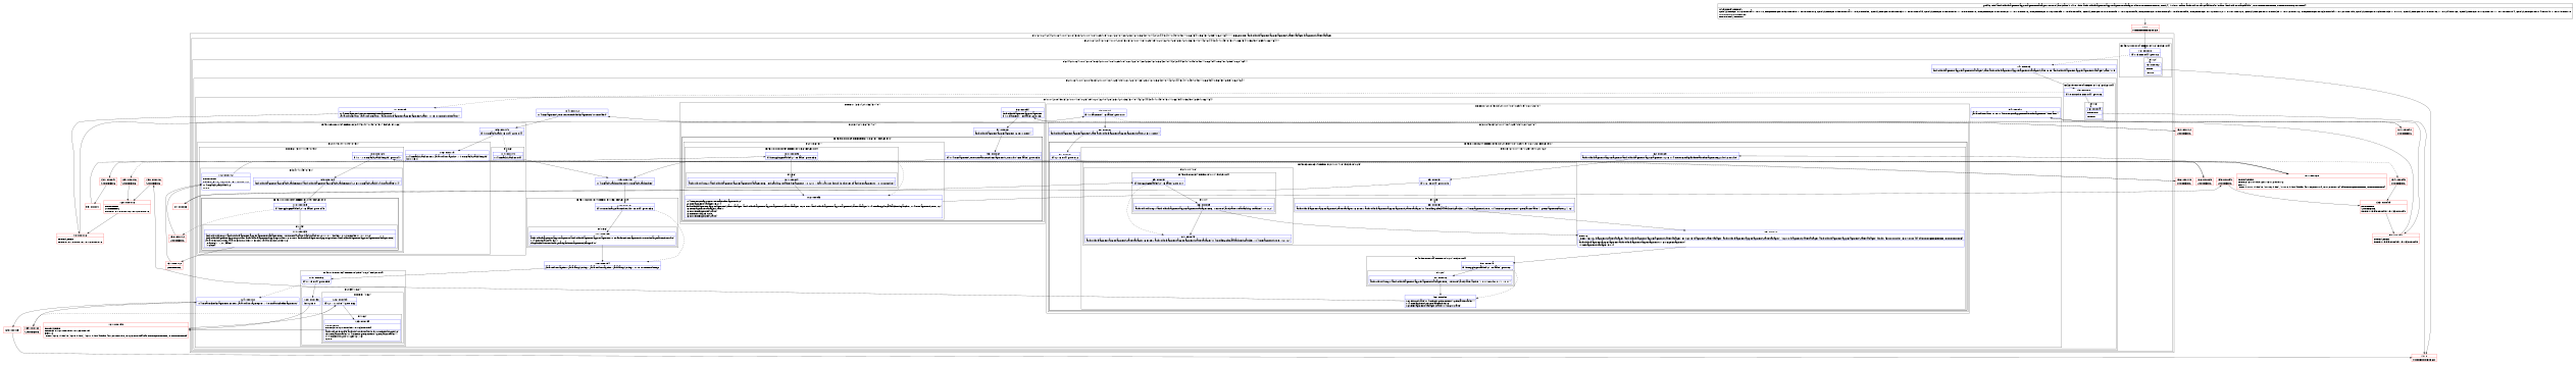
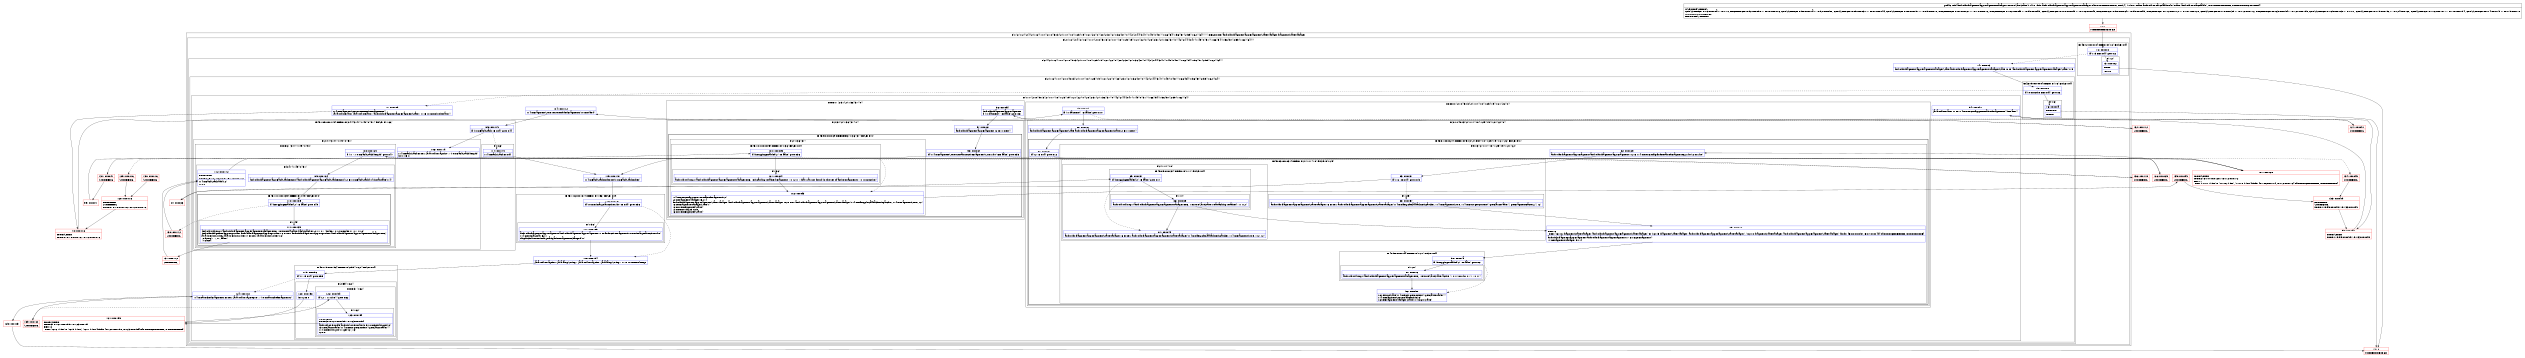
  digraph {
    node [color=blue shape=record]
    n1 [label="{73\:\ 0x0002|LOOP\l|return\l}"]
    n2 [label="{72\:\ 0x0000|if (r15 == null) goto L2\l}"]
    n3 [label="{76\:\ 0x000a|RETURN\l|return\l}"]
    n4 [label="{75\:\ 0x0008|if (r0.mActive == null) goto L6\l}"]
    n5 [label="{86\:\ 0x0039|android.util.Log.v(androidx.fragment.app.FragmentManager.TAG, \"restoreSaveState: re\-attaching retained \" + r12)\l}"]
    n6 [label="{85\:\ 0x0037|if (isLoggingEnabled(2) != false) goto L17\l}"]
    n7 [label="{87\:\ 0x004d|androidx.fragment.app.FragmentStateManager r6 = new androidx.fragment.app.FragmentStateManager(r14.mLifecycleCallbacksDispatcher, r14.mFragmentStore, r12, r2)\l}"]
    n8 [label="{88\:\ 0x0057|androidx.fragment.app.FragmentStateManager r6 = new androidx.fragment.app.FragmentStateManager(r14.mLifecycleCallbacksDispatcher, r14.mFragmentStore, r14.mHost.getContext().getClassLoader(), getFragmentFactory(), r2)\l}"]
    n9 [label="{83\:\ 0x0031|if (r12 != null) goto L15\l}"]
    n10 [label="{91\:\ 0x007c|android.util.Log.v(androidx.fragment.app.FragmentManager.TAG, \"restoreSaveState: active (\" + r7.mWho + \"): \" + r7)\l}"]
    n11 [label="{90\:\ 0x007a|if (isLoggingEnabled(2) != false) goto L21\l}"]
    n12 [label="{82\:\ 0x0029|androidx.fragment.app.Fragment androidx.fragment.app.Fragment r12 = r14.mNonConfig.findRetainedFragmentByWho(r2.mWho)\l}"]
    n13 [label="{89\:\ 0x0070|PHI: r6 \l  PHI: (r6v16 'fragmentStateManager' androidx.fragment.app.FragmentStateManager) = (r6v15 'fragmentStateManager' androidx.fragment.app.FragmentStateManager), (r6v18 'fragmentStateManager' androidx.fragment.app.FragmentStateManager) binds: [B:88:0x0057, B:87:0x004d] A[DONT_GENERATE, DONT_INLINE]\l|androidx.fragment.app.Fragment androidx.fragment.app.Fragment r7 = r6.getFragment()\lr7.mFragmentManager = r14\l}"]
    n14 [label="{92\:\ 0x0098|r6.restoreState(r14.mHost.getContext().getClassLoader())\lr14.mFragmentStore.makeActive(r6)\lr6.setFragmentManagerState(r14.mCurState)\l}"]
    n15 [label="{81\:\ 0x0027|if (r2 != null) goto L12\l}"]
    n16 [label="{80\:\ 0x0021|androidx.fragment.app.FragmentState androidx.fragment.app.FragmentState r2 = r1.next()\l}"]
    n17 [label="{79\:\ 0x001f|if (r1.hasNext() != false) goto L10\l}"]
    n18 [label="{101\:\ 0x00d7|android.util.Log.v(androidx.fragment.app.FragmentManager.TAG, \"Discarding retained Fragment \" + r2 + \" that was not found in the set of active Fragments \" + r0.mActive)\l}"]
    n19 [label="{100\:\ 0x00d5|if (isLoggingEnabled(2) != false) goto L36\l}"]
    n20 [label="{102\:\ 0x00f5|r14.mNonConfig.removeRetainedFragment(r2)\lr2.mFragmentManager = r14\landroidx.fragment.app.FragmentStateManager androidx.fragment.app.FragmentStateManager r6 = new androidx.fragment.app.FragmentStateManager(r14.mLifecycleCallbacksDispatcher, r14.mFragmentStore, r2)\lr6.setFragmentManagerState(1)\lr6.moveToExpectedState()\lr2.mRemoving = true\lr6.moveToExpectedState()\l}"]
    n21 [label="{98\:\ 0x00cf|if (r14.mFragmentStore.containsActiveFragment(r2.mWho) == false) goto L33\l}"]
    n22 [label="{97\:\ 0x00c1|androidx.fragment.app.Fragment r2 = r1.next()\l}"]
    n23 [label="{96\:\ 0x00bf|androidx.fragment.app.Fragment \lif (r1.hasNext() != false) goto L31\l}"]
    n24 [label="{111\:\ 0x013b|android.util.Log.v(androidx.fragment.app.FragmentManager.TAG, \"restoreAllState: back stack #\" + r1 + \" (index \" + r2.mIndex + \"): \" + r2)\landroidx.fragment.app.LogWriter androidx.fragment.app.LogWriter r6 = new androidx.fragment.app.LogWriter(androidx.fragment.app.FragmentManager.TAG)\ljava.io.PrintWriter java.io.PrintWriter r7 = new java.io.PrintWriter(r6)\lr2.dump(\"  \", r7, false)\lr7.close()\l}"]
    n25 [label="{110\:\ 0x0139|if (isLoggingEnabled(2) != false) goto L49\l}"]
    n26 [label="{109\:\ 0x012d|androidx.fragment.app.BackStackRecord androidx.fragment.app.BackStackRecord r2 = r0.mBackStack[r1].instantiate(r14)\l}"]
    n27 [label="{112\:\ 0x0172|LOOP_END\lLOOP:2: B:107:0x0128\-\>B:112:0x0172\l|r14.mBackStack.add(r2)\lr1++\l}"]
    n28 [label="{108\:\ 0x012b|if (r1 \< r0.mBackStack.length) goto L47\l}"]
    n29 [label="{106\:\ 0x011d|r14.mBackStack = new java.util.ArrayList\<\>(r0.mBackStack.length)\lint r1 = 0\l}"]
    n30 [label="{114\:\ 0x017b|r14.mBackStack = null\l}"]
    n31 [label="{105\:\ 0x011b|if (r0.mBackStack != null) goto L44\l}"]
    n32 [label="{117\:\ 0x0189|androidx.fragment.app.Fragment androidx.fragment.app.Fragment r1 = findActiveFragment(r0.mPrimaryNavActiveWho)\lr14.mPrimaryNav = r1\ldispatchParentPrimaryNavigationFragmentChanged(r1)\l}"]
    n33 [label="{116\:\ 0x0187|if (r0.mPrimaryNavActiveWho != null) goto L56\l}"]
    n34 [label="{123\:\ 0x019f|LOOP_END\lLOOP:3: B:121:0x0199\-\>B:123:0x019f\l|android.os.Bundle android.os.Bundle r3 = r0.mResults.get(r2)\lr3.setClassLoader(r14.mHost.getContext().getClassLoader())\lr14.mResults.put(r1.get(r2), r3)\lr2++\l}"]
    n35 [label="{122\:\ 0x019d|if (r2 \< r1.size()) goto L62\l}"]
    n36 [label="{120\:\ 0x0198|int r2 = 0\l}"]
    n37 [label="{119\:\ 0x0196|if (r1 != null) goto L59\l}"]
    n38 [label="{77\:\ 0x000b|r14.mFragmentStore.resetActiveFragments()\ljava.util.Iterator java.util.Iterator\<androidx.fragment.app.FragmentState\> r1 = r0.mActive.iterator()\l}"]
    n39 [label="{94\:\ 0x00b1|java.util.Iterator r1 = r14.mNonConfig.getRetainedFragments().iterator()\l\l}"]
    n40 [label="{104\:\ 0x0112|r14.mFragmentStore.restoreAddedFragments(r0.mAdded)\l}"]
    n41 [label="{115\:\ 0x017e|r14.mBackStackIndex.set(r0.mBackStackIndex)\l}"]
    n42 [label="{118\:\ 0x0194|java.util.ArrayList\<java.lang.String\> java.util.ArrayList\<java.lang.String\> r1 = r0.mResultKeys\l}"]
    n43 [label="{124\:\ 0x01c0|r14.mLaunchedFragments = new java.util.ArrayDeque\<\>(r0.mLaunchedFragments)\l}"]
    n44 [label="{74\:\ 0x0003|androidx.fragment.app.FragmentManagerState androidx.fragment.app.FragmentManagerState r0 = (androidx.fragment.app.FragmentManagerState) r15\l}"]
    n45 [color=red label="{71\:\ ?|MTH_EXIT_BLOCK\l}"]
    n46 [color=red label="{84\:\ 0x0033}"]
    n47 [color=red label="{130\:\ 0x0016|SYNTHETIC\l}"]
    n48 [color=red label="{126\:\ 0x0029|SYNTHETIC\l}"]
    n49 [color=red label="{129\:\ 0x0016|SYNTHETIC\l}"]
    n50 [color=red label="{127\:\ 0x00b1|SYNTHETIC\l}"]
    n51 [color=red label="{135\:\ 0x00bb|SYNTHETIC\l}"]
    n52 [color=red label="{131\:\ 0x00d1|SYNTHETIC\l}"]
    n53 [color=red label="{134\:\ 0x00bb|SYNTHETIC\l}"]
    n54 [color=red label="{132\:\ 0x0112|SYNTHETIC\l}"]
    n55 [color=red label="{137\:\ 0x0172|SYNTHETIC\l}"]
    n56 [color=red label="{138\:\ 0x0172|SYNTHETIC\l}"]
    n57 [color=red label="{107\:\ 0x0128|LOOP_START\lLOOP:2: B:107:0x0128\-\>B:112:0x0172\lPHI: r1 \l  PHI: (r1v17 'i' int) = (r1v16 'i' int), (r1v18 'i' int) binds: [B:106:0x011d, B:112:0x0172] A[DONT_GENERATE, DONT_INLINE]\l}"]
    n58 [color=red label="{136\:\ 0x017e|SYNTHETIC\l}"]
    n59 [color=red label="{121\:\ 0x0199|LOOP_START\lLOOP:3: B:121:0x0199\-\>B:123:0x019f\lPHI: r2 \l  PHI: (r2v6 'i' int) = (r2v5 'i' int), (r2v7 'i' int) binds: [B:120:0x0198, B:123:0x019f] A[DONT_GENERATE, DONT_INLINE]\l}"]
    n60 [color=red label="{139\:\ 0x01c0|SYNTHETIC\l}"]
    n61 [color=red label="{78\:\ 0x0016|LOOP_START\lLOOP:0: B:78:0x0016\-\>B:128:0x0016\l}"]
    n62 [color=red label="{95\:\ 0x00bb|LOOP_START\lLOOP:1: B:95:0x00bb\-\>B:133:0x00bb\l}"]
    n63 [color=red label="{125\:\ 0x01c9}"]
    n64 [color=red label="{128\:\ 0x0016|LOOP_END\lSYNTHETIC\lLOOP:0: B:78:0x0016\-\>B:128:0x0016\l}"]
    n65 [color=red label="{99\:\ 0x00d1}"]
    n66 [color=red label="{133\:\ 0x00bb|LOOP_END\lSYNTHETIC\lLOOP:1: B:95:0x00bb\-\>B:133:0x00bb\l}"]
    n67 [color=red label="{70\:\ ?|MTH_ENTER_BLOCK\l}"]
    n68 [label="{public void androidx.fragment.app.FragmentManager.restoreSaveState((r14v0 'this' androidx.fragment.app.FragmentManager A[IMMUTABLE_TYPE, THIS]), (r15v0 'state' android.os.Parcelable A[D('state' android.os.Parcelable), IMMUTABLE_TYPE, METHOD_ARGUMENT]))  | USE_LINES_HINTS\lCROSS_EDGE: B:76:0x000a \-\> B:71:?, BACK_EDGE: B:92:0x0098 \-\> B:78:0x0016, CROSS_EDGE: B:90:0x007a \-\> B:92:0x0098, CROSS_EDGE: B:85:0x0037 \-\> B:87:0x004d, CROSS_EDGE: B:88:0x0057 \-\> B:89:0x0070, BACK_EDGE: B:81:0x0027 \-\> B:78:0x0016, BACK_EDGE: B:102:0x00f5 \-\> B:95:0x00bb, CROSS_EDGE: B:100:0x00d5 \-\> B:102:0x00f5, BACK_EDGE: B:98:0x00cf \-\> B:95:0x00bb, BACK_EDGE: B:112:0x0172 \-\> B:107:0x0128, CROSS_EDGE: B:110:0x0139 \-\> B:112:0x0172, BACK_EDGE: B:123:0x019f \-\> B:121:0x0199, CROSS_EDGE: B:125:0x01c9 \-\> B:71:?, CROSS_EDGE: B:119:0x0196 \-\> B:124:0x01c0, CROSS_EDGE: B:116:0x0187 \-\> B:118:0x0194, CROSS_EDGE: B:114:0x017b \-\> B:115:0x017e\lINLINE_NOT_NEEDED\lTYPE_VARS: EMPTY\l}" color=""]
    subgraph cluster_1 {
      label="R(1:(2:(1:2)|(2:4|(2:(1:6)|(11:7|(2:10|(5:13|(2:(1:17)|18)(1:25)|19|(1:21)|22)(0))|28|(2:31|(2:(1:36)|37)(0))|42|(2:44|(3:47|(1:49)(0)|51))(1:66)|54|(1:56)|57|(2:59|(1:62))|64))))) | DECL_VAR: androidx.fragment.app.FragmentStateManager fragmentStateManager\l"
      subgraph cluster_2 {
        label="R(2:(1:2)|(2:4|(2:(1:6)|(11:7|(2:10|(5:13|(2:(1:17)|18)(1:25)|19|(1:21)|22)(0))|28|(2:31|(2:(1:36)|37)(0))|42|(2:44|(3:47|(1:49)(0)|51))(1:66)|54|(1:56)|57|(2:59|(1:62))|64))))"
        subgraph cluster_3 {
          label="IF [B:72:0x0000] THEN: R(1:2) ELSE: null"
          n2
          subgraph cluster_4 {
            label="R(1:2)"
            n1
          }
        }
        subgraph cluster_5 {
          label="R(2:4|(2:(1:6)|(11:7|(2:10|(5:13|(2:(1:17)|18)(1:25)|19|(1:21)|22)(0))|28|(2:31|(2:(1:36)|37)(0))|42|(2:44|(3:47|(1:49)(0)|51))(1:66)|54|(1:56)|57|(2:59|(1:62))|64)))"
          n44
          subgraph cluster_6 {
            label="R(2:(1:6)|(11:7|(2:10|(5:13|(2:(1:17)|18)(1:25)|19|(1:21)|22)(0))|28|(2:31|(2:(1:36)|37)(0))|42|(2:44|(3:47|(1:49)(0)|51))(1:66)|54|(1:56)|57|(2:59|(1:62))|64))"
            subgraph cluster_7 {
              label="IF [B:75:0x0008] THEN: R(1:6) ELSE: null"
              n4
              subgraph cluster_8 {
                label="R(1:6)"
                n3
              }
            }
            subgraph cluster_9 {
              label="R(11:7|(2:10|(5:13|(2:(1:17)|18)(1:25)|19|(1:21)|22)(0))|28|(2:31|(2:(1:36)|37)(0))|42|(2:44|(3:47|(1:49)(0)|51))(1:66)|54|(1:56)|57|(2:59|(1:62))|64)"
              n38
              n39
              n40
              n41
              n42
              n43
              subgraph cluster_10 {
                label="LOOP:0: (2:10|(5:13|(2:(1:17)|18)(1:25)|19|(1:21)|22)(0))"
                n17
                subgraph cluster_11 {
                  label="R(2:10|(5:13|(2:(1:17)|18)(1:25)|19|(1:21)|22)(0))"
                  n16
                  subgraph cluster_12 {
                    label="IF [B:81:0x0027] THEN: R(5:13|(2:(1:17)|18)(1:25)|19|(1:21)|22) ELSE: R(0)"
                    n15
                    subgraph cluster_13 {
                      label="R(5:13|(2:(1:17)|18)(1:25)|19|(1:21)|22)"
                      n12
                      n13
                      n14
                      subgraph cluster_14 {
                        label="IF [B:83:0x0031] THEN: R(2:(1:17)|18) ELSE: R(1:25)"
                        n9
                        subgraph cluster_15 {
                          label="R(2:(1:17)|18)"
                          n7
                          subgraph cluster_16 {
                            label="IF [B:85:0x0037] THEN: R(1:17) ELSE: null"
                            n6
                            subgraph cluster_17 {
                              label="R(1:17)"
                              n5
                            }
                          }
                        }
                        subgraph cluster_18 {
                          label="R(1:25)"
                          n8
                        }
                      }
                      subgraph cluster_19 {
                        label="IF [B:90:0x007a] THEN: R(1:21) ELSE: null"
                        n11
                        subgraph cluster_20 {
                          label="R(1:21)"
                          n10
                        }
                      }
                    }
                    subgraph cluster_21 {
                      label="R(0)"
                    }
                  }
                }
              }
              subgraph cluster_22 {
                label="LOOP:1: (2:31|(2:(1:36)|37)(0))"
                n23
                subgraph cluster_23 {
                  label="R(2:31|(2:(1:36)|37)(0))"
                  n22
                  subgraph cluster_24 {
                    label="IF [B:98:0x00cf] THEN: R(2:(1:36)|37) ELSE: R(0)"
                    n21
                    subgraph cluster_25 {
                      label="R(2:(1:36)|37)"
                      n20
                      subgraph cluster_26 {
                        label="IF [B:100:0x00d5] THEN: R(1:36) ELSE: null"
                        n19
                        subgraph cluster_27 {
                          label="R(1:36)"
                          n18
                        }
                      }
                    }
                    subgraph cluster_28 {
                      label="R(0)"
                    }
                  }
                }
              }
              subgraph cluster_29 {
                label="IF [B:105:0x011b] THEN: R(2:44|(3:47|(1:49)(0)|51)) ELSE: R(1:66)"
                n31
                subgraph cluster_30 {
                  label="R(2:44|(3:47|(1:49)(0)|51))"
                  n29
                  subgraph cluster_31 {
                    label="LOOP:2: (3:47|(1:49)(0)|51)"
                    n28
                    subgraph cluster_32 {
                      label="R(3:47|(1:49)(0)|51)"
                      n26
                      n27
                      subgraph cluster_33 {
                        label="IF [B:110:0x0139] THEN: R(1:49) ELSE: R(0)"
                        n25
                        subgraph cluster_34 {
                          label="R(1:49)"
                          n24
                        }
                        subgraph cluster_35 {
                          label="R(0)"
                        }
                      }
                    }
                  }
                }
                subgraph cluster_36 {
                  label="R(1:66)"
                  n30
                }
              }
              subgraph cluster_37 {
                label="IF [B:116:0x0187] THEN: R(1:56) ELSE: null"
                n33
                subgraph cluster_38 {
                  label="R(1:56)"
                  n32
                }
              }
              subgraph cluster_39 {
                label="IF [B:119:0x0196] THEN: R(2:59|(1:62)) ELSE: null"
                n37
                subgraph cluster_40 {
                  label="R(2:59|(1:62))"
                  n36
                  subgraph cluster_41 {
                    label="LOOP:3: (1:62)"
                    n35
                    subgraph cluster_42 {
                      label="R(1:62)"
                      n34
                    }
                  }
                }
              }
            }
          }
        }
      }
    }
    n1 -> n45
    n2 -> n1
    n2 -> n44 [style=dashed]
    n3 -> n45
    n4 -> n3
    n4 -> n38 [style=dashed]
    n5 -> n7
    n5 -> n13
    n6 -> n5
    n6 -> n7 [style=dashed]
    n8 -> n13
    n9 -> n8 [style=dashed]
    n9 -> n46
    n10 -> n14
    n11 -> n10
    n11 -> n14 [style=dashed]
    n12 -> n9
    n13 -> n11
-   n14 -> n47
    n15 -> n48
    n15 -> n49 [style=dashed]
    n16 -> n15
    n17 -> n16
    n17 -> n50 [style=dashed]
    n18 -> n20
    n19 -> n18
    n19 -> n20 [style=dashed]
    n20 -> n51
    n21 -> n52
    n21 -> n53 [style=dashed]
    n22 -> n21
    n23 -> n22
    n23 -> n54 [style=dashed]
    n24 -> n55
    n25 -> n24
    n25 -> n56 [style=dashed]
    n26 -> n25
    n27 -> n57
    n28 -> n26
    n28 -> n58 [style=dashed]
    n29 -> n57
    n30 -> n41
    n31 -> n29
    n31 -> n30 [style=dashed]
    n32 -> n42
    n33 -> n32
    n33 -> n42 [style=dashed]
    n34 -> n59
    n35 -> n34
    n35 -> n60 [style=dashed]
    n36 -> n59
    n37 -> n36
    n37 -> n43 [style=dashed]
    n38 -> n61
    n39 -> n62
    n40 -> n31
    n41 -> n33
    n42 -> n37
    n43 -> n63
    n44 -> n4
    n46 -> n6
    n47 -> n64
    n48 -> n12
    n49 -> n64
    n50 -> n39
    n51 -> n66
    n52 -> n65
    n53 -> n66
    n54 -> n40
    n55 -> n27
    n56 -> n27
    n57 -> n28
    n58 -> n41
    n59 -> n35
    n60 -> n43
    n61 -> n17
    n62 -> n23
    n63 -> n45
    n64 -> n61
    n65 -> n19
    n66 -> n62
    n67 -> n2
    n68 -> n67
  }
